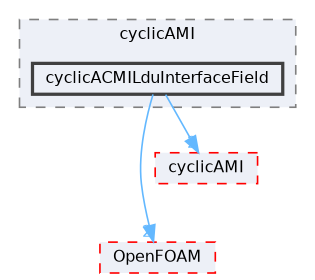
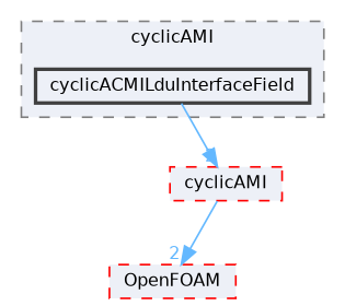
  digraph {
    compound=true
    node [color=red fillcolor="#edf0f7" fontname=Helvetica fontsize=10 shape=box style="filled,dashed"]
    edge [color=steelblue1 fontcolor=steelblue1 fontname=Helvetica fontsize=10 headlabel=2 labeldistance=1.5 labelfontname=Helvetica labelfontsize=10]
    n1 [color=grey25 height=0.2 label=cyclicACMILduInterfaceField style="filled,bold" width=0.4]
    n2 [height=0.2 label=OpenFOAM width=0.4]
    n3 [height=0.2 label=cyclicAMI width=0.4]
    subgraph cluster_1 {
      bgcolor="#edf0f7"
      fontname=Helvetica
      fontsize=10
      label=cyclicAMI
      pencolor=grey50
      style="filled,dashed"
      n1
    }
-   n1 -> n2
+   n3 -> n2
    n1 -> n3
  }
